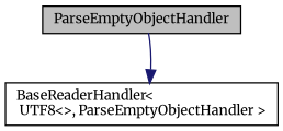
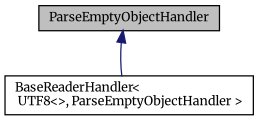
  digraph {
    fontname=Merriweather
    node [color=black fontname=Merriweather fontsize=10 shape=record style=filled]
    n1 [fillcolor=grey75 fontcolor=black height=0.2 label=ParseEmptyObjectHandler width=0.4]
    n2 [fillcolor=white height=0.2 label="BaseReaderHandler\<\l UTF8\<\>, ParseEmptyObjectHandler \>" width=0.4]
-   n2 -> n1 [color=midnightblue dir=back fontname=Merriweather fontsize=10 labelfontname=Helvetica labelfontsize=10 style=solid]
+   n1 -> n2 [color=midnightblue dir=back fontname=Merriweather fontsize=10 labelfontname=Helvetica labelfontsize=10 style=solid]
  }
